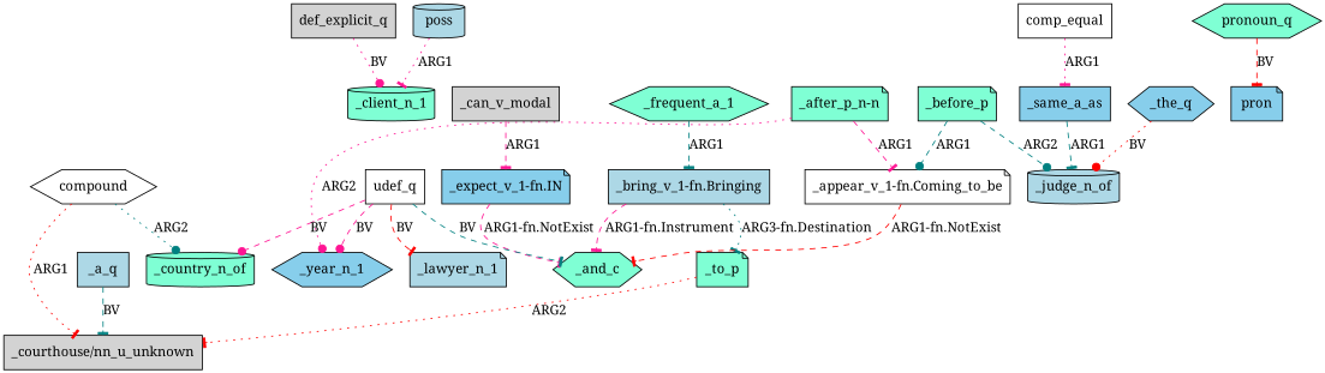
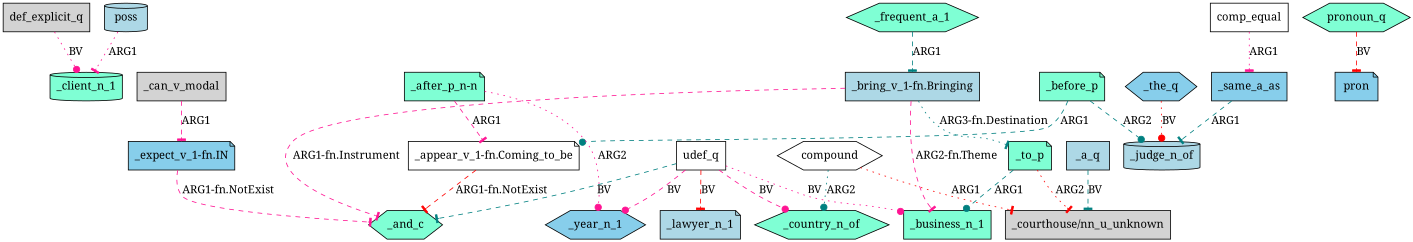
  digraph {
    fontname="Noto Serif"
    node [fillcolor=aquamarine fontname="Noto Serif" shape=box style=filled]
    edge [arrowhead=tee color=deeppink fontname="Noto Serif" style=dashed]
    def_explicit_q [fillcolor=lightgrey]
    _client_n_1 [shape=cylinder]
    _same_a_as [fillcolor=skyblue]
    _judge_n_of [fillcolor=lightblue shape=cylinder]
    poss [fillcolor=lightblue shape=cylinder]
    pron [fillcolor=skyblue shape=note]
    _frequent_a_1 [shape=hexagon]
    "_bring_v_1-fn.Bringing" [fillcolor=lightblue]
    _to_p [shape=note]
+   _business_n_1
    _and_c [shape=hexagon]
    "_courthouse/nn_u_unknown" [fillcolor=lightgrey]
    _before_p [shape=note]
    "_appear_v_1-fn.Coming_to_be" [fillcolor=white shape=note]
    "_after_p_n-n" [shape=note]
    _year_n_1 [fillcolor=skyblue shape=hexagon]
    "_expect_v_1-fn.IN" [fillcolor=skyblue shape=note]
    udef_q [fillcolor=white]
-   _country_n_of [shape=cylinder]
+   _country_n_of [shape=hexagon]
    _lawyer_n_1 [fillcolor=lightblue shape=note]
    pronoun_q [shape=hexagon]
    comp_equal [fillcolor=white]
    _can_v_modal [fillcolor=lightgrey]
    _a_q [fillcolor=lightblue]
    compound [fillcolor=white shape=hexagon]
    _the_q [fillcolor=skyblue shape=hexagon]
    def_explicit_q -> _client_n_1 [arrowhead=dot label=BV style=dotted]
    _same_a_as -> _judge_n_of [color=teal label=ARG1]
    poss -> _client_n_1 [label=ARG1 style=dotted]
    _frequent_a_1 -> "_bring_v_1-fn.Bringing" [color=teal label=ARG1]
    "_bring_v_1-fn.Bringing" -> _to_p [color=teal label="ARG3-fn.Destination" style=dotted]
+   "_bring_v_1-fn.Bringing" -> _business_n_1 [label="ARG2-fn.Theme"]
    "_bring_v_1-fn.Bringing" -> _and_c [label="ARG1-fn.Instrument"]
+   _to_p -> _business_n_1 [arrowhead=dot color=teal label=ARG1]
    _to_p -> "_courthouse/nn_u_unknown" [color=red label=ARG2 style=dotted]
    _before_p -> _judge_n_of [arrowhead=dot color=teal label=ARG2]
    _before_p -> "_appear_v_1-fn.Coming_to_be" [arrowhead=dot color=teal label=ARG1]
    "_appear_v_1-fn.Coming_to_be" -> _and_c [color=red label="ARG1-fn.NotExist"]
    "_after_p_n-n" -> "_appear_v_1-fn.Coming_to_be" [label=ARG1]
    "_after_p_n-n" -> _year_n_1 [arrowhead=dot label=ARG2 style=dotted]
    "_expect_v_1-fn.IN" -> _and_c [label="ARG1-fn.NotExist"]
+   udef_q -> _business_n_1 [arrowhead=dot label=BV style=dotted]
    udef_q -> _and_c [color=teal label=BV]
    udef_q -> _year_n_1 [arrowhead=dot label=BV]
    udef_q -> _country_n_of [arrowhead=dot label=BV]
    udef_q -> _lawyer_n_1 [color=red label=BV]
    pronoun_q -> pron [color=red label=BV]
    comp_equal -> _same_a_as [label=ARG1 style=dotted]
    _can_v_modal -> "_expect_v_1-fn.IN" [label=ARG1]
    _a_q -> "_courthouse/nn_u_unknown" [color=teal label=BV]
    compound -> "_courthouse/nn_u_unknown" [color=red label=ARG1 style=dotted]
    compound -> _country_n_of [arrowhead=dot color=teal label=ARG2 style=dotted]
    _the_q -> _judge_n_of [arrowhead=dot color=red label=BV style=dotted]
  }
